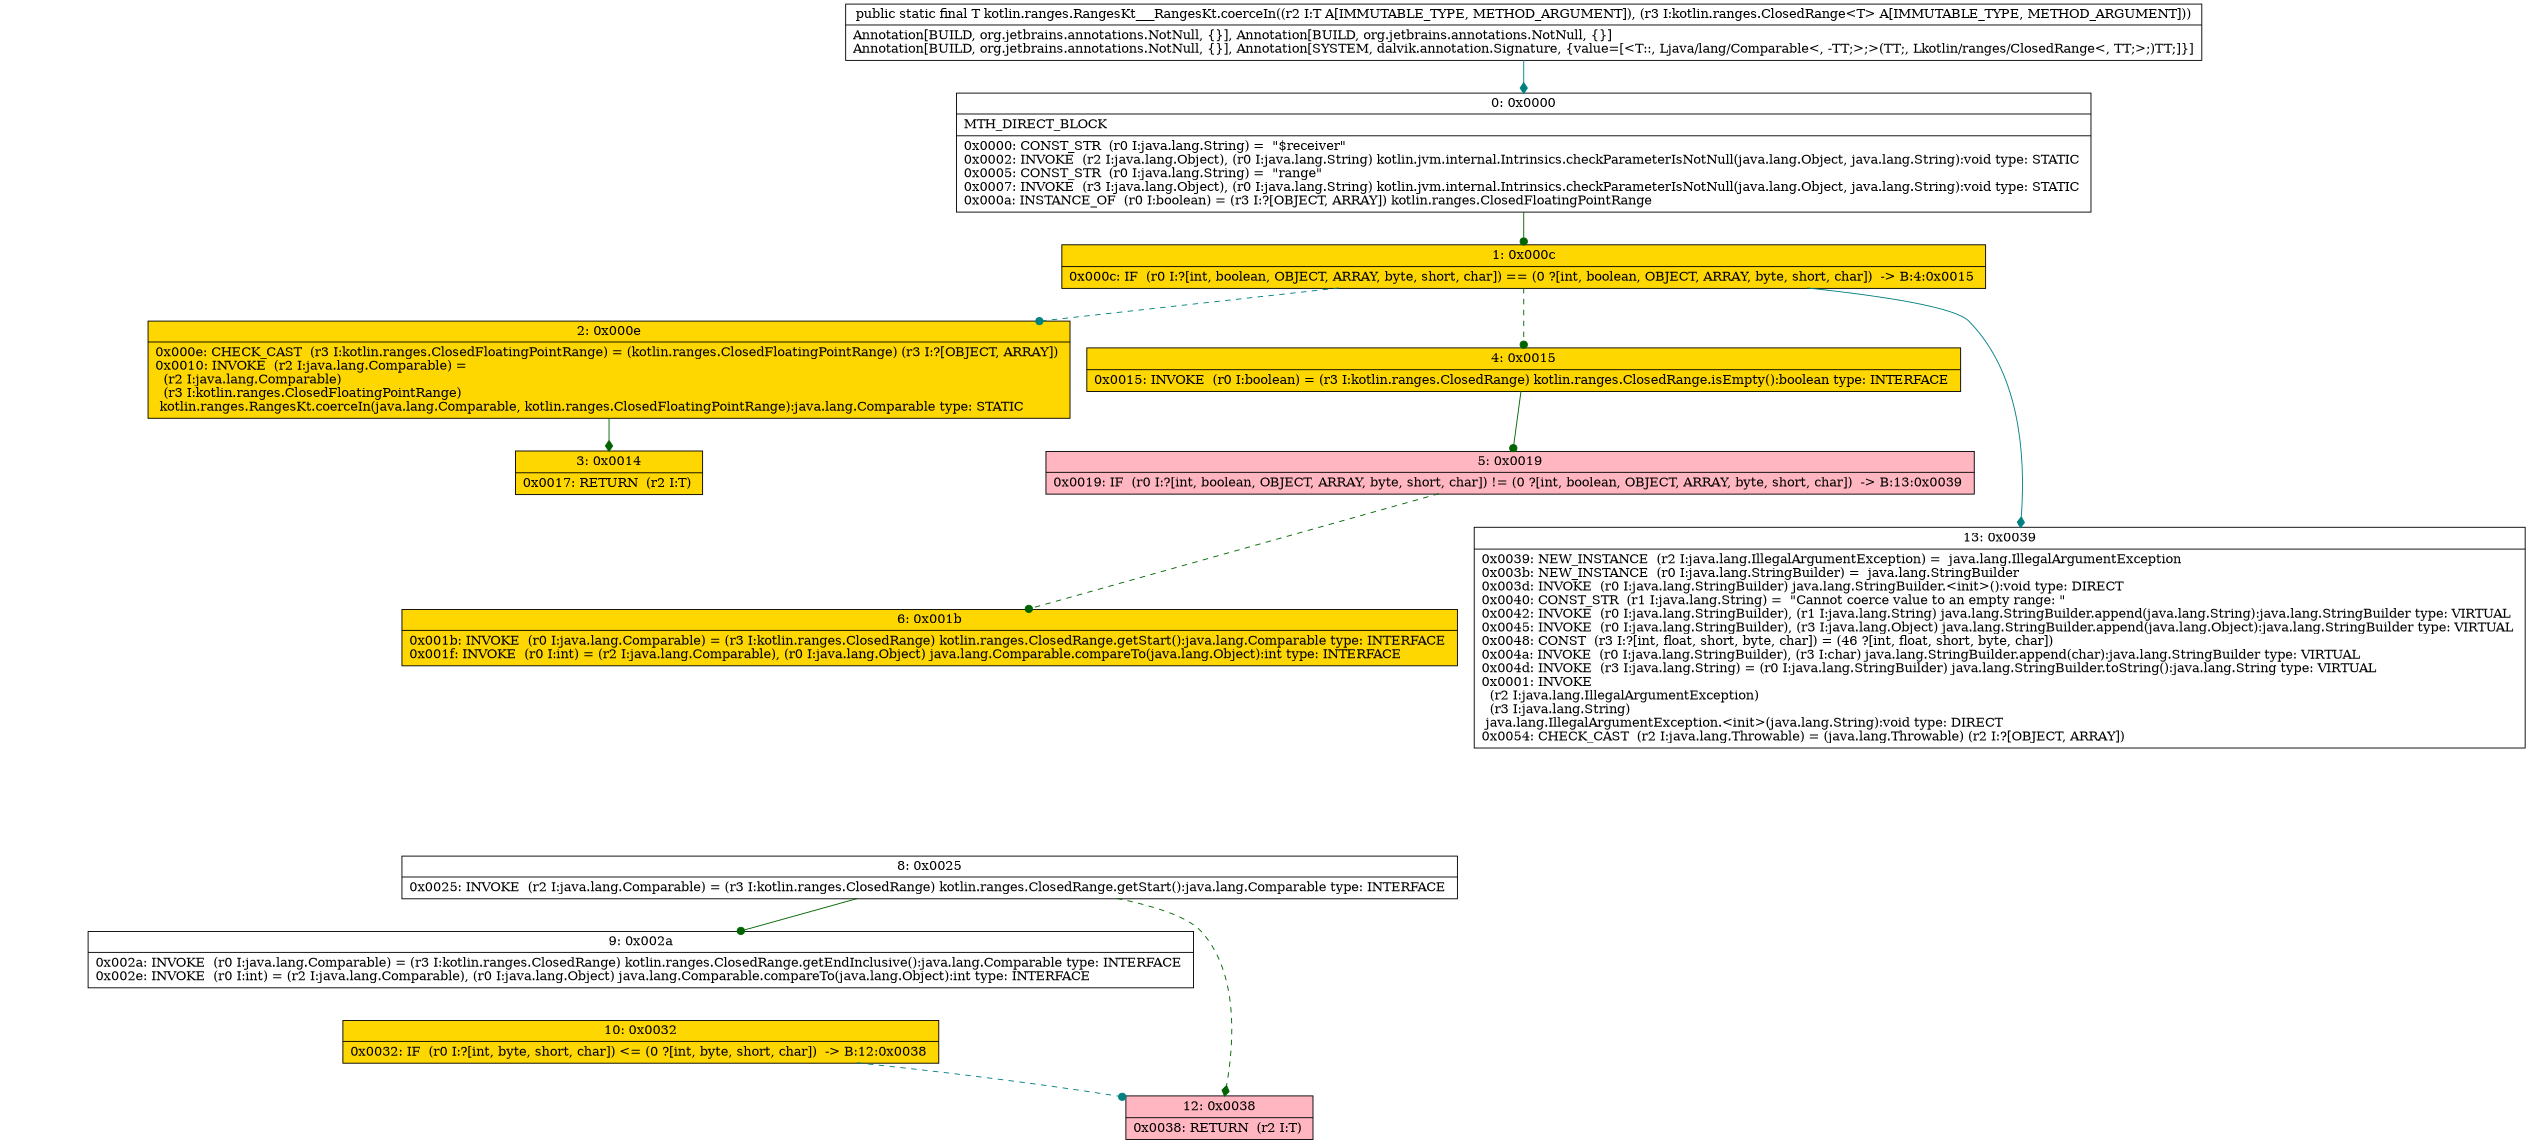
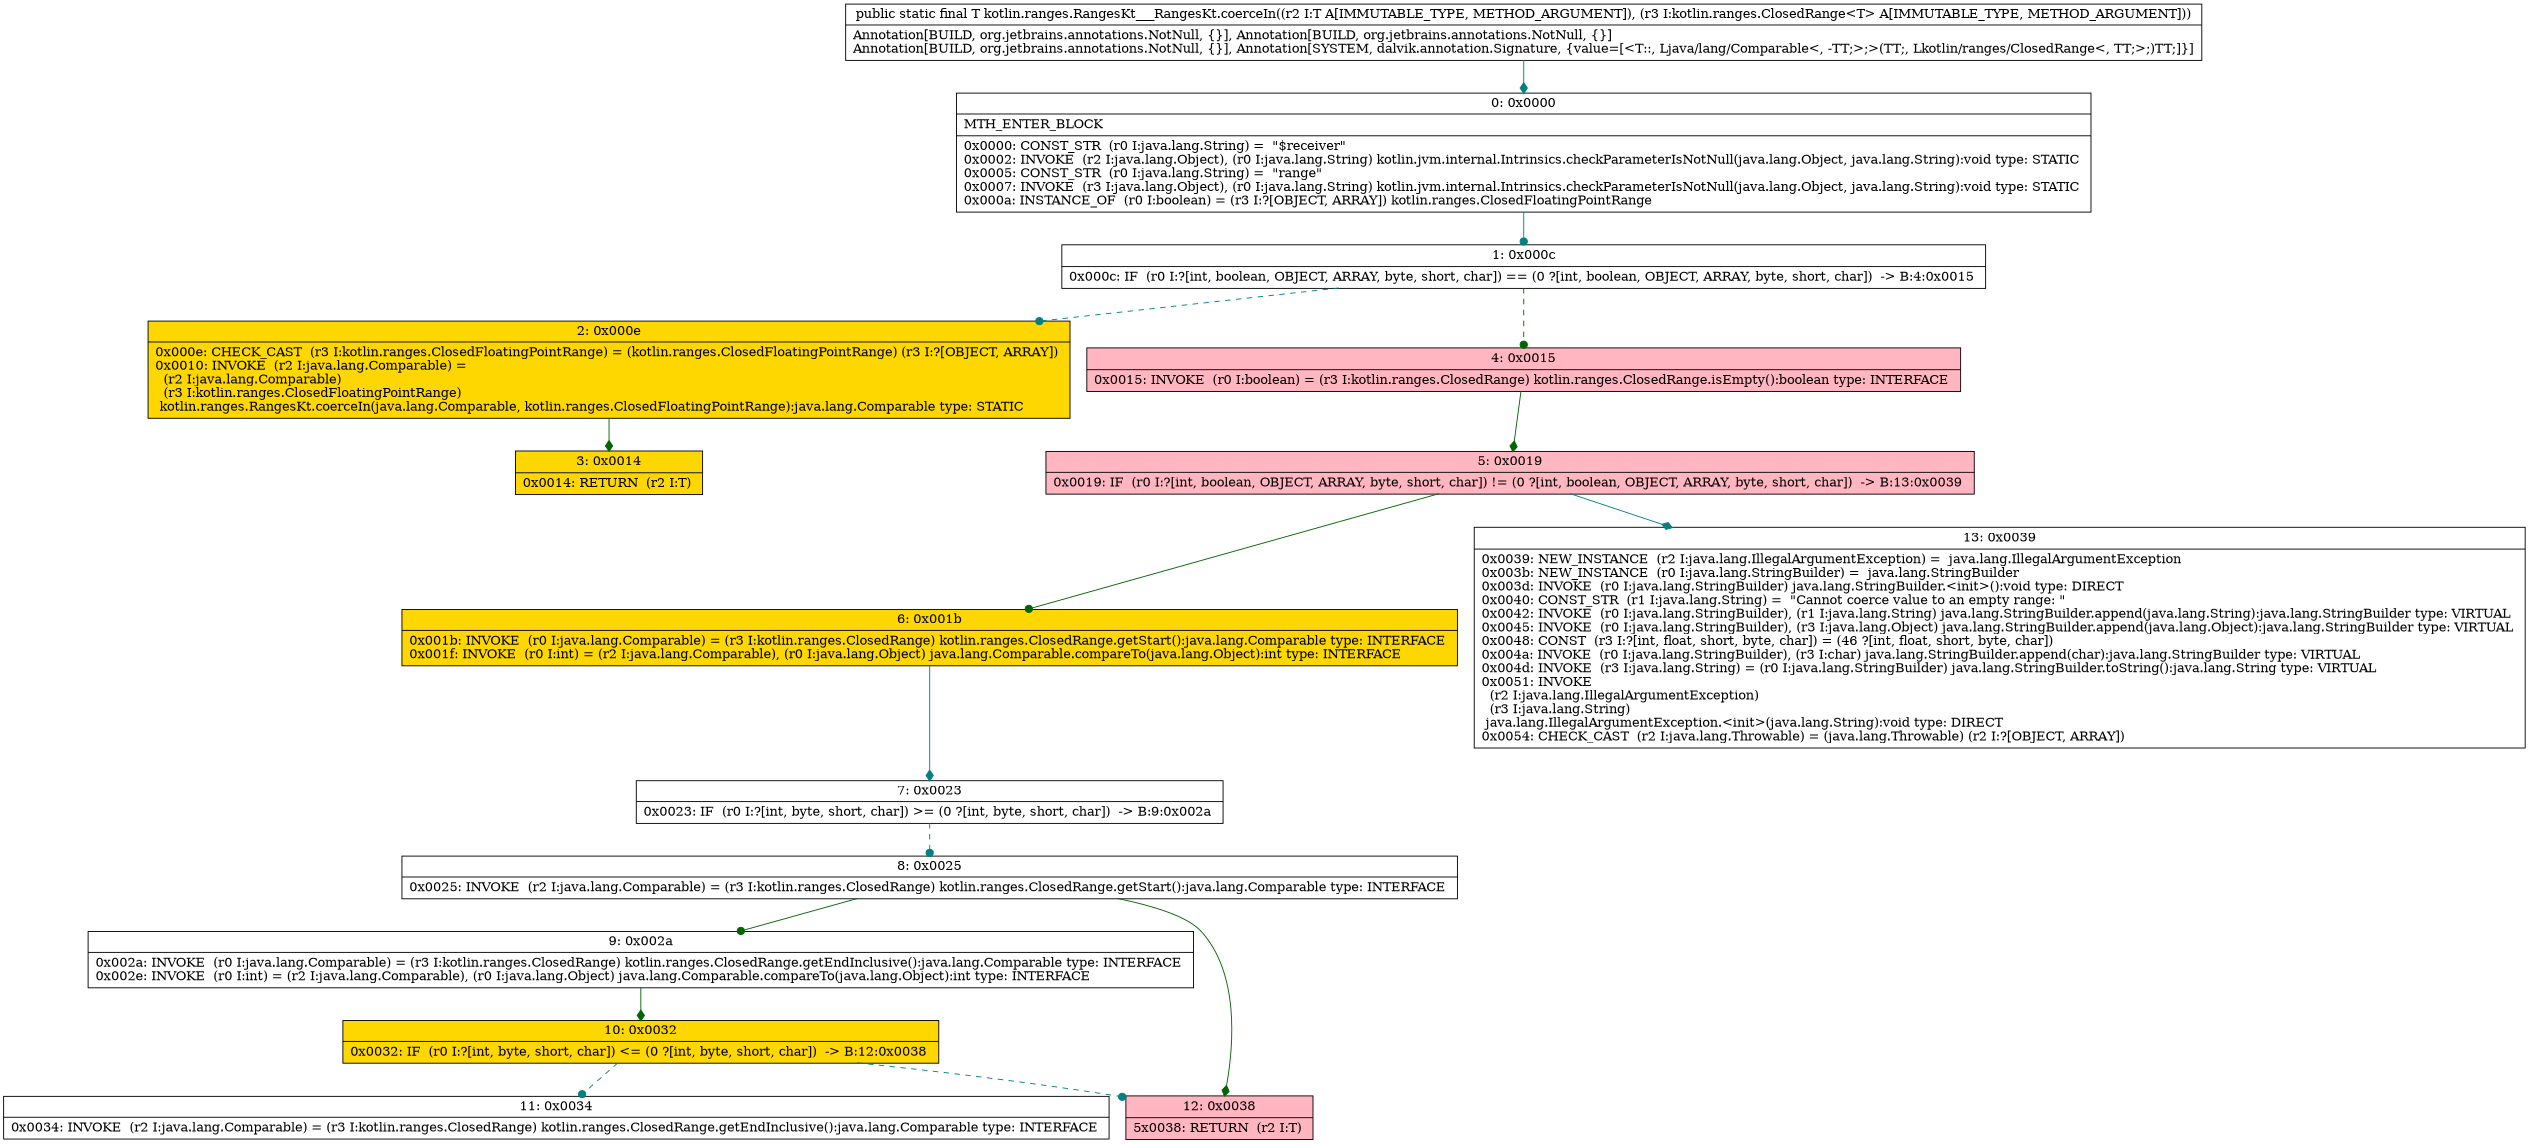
  digraph {
    node [fillcolor=white shape=record style=filled]
    edge [arrowhead=dot color=darkgreen]
-   n1 [label="{0\:\ 0x0000|MTH_DIRECT_BLOCK\l|0x0000: CONST_STR  (r0 I:java.lang.String) =  \"$receiver\" \l0x0002: INVOKE  (r2 I:java.lang.Object), (r0 I:java.lang.String) kotlin.jvm.internal.Intrinsics.checkParameterIsNotNull(java.lang.Object, java.lang.String):void type: STATIC \l0x0005: CONST_STR  (r0 I:java.lang.String) =  \"range\" \l0x0007: INVOKE  (r3 I:java.lang.Object), (r0 I:java.lang.String) kotlin.jvm.internal.Intrinsics.checkParameterIsNotNull(java.lang.Object, java.lang.String):void type: STATIC \l0x000a: INSTANCE_OF  (r0 I:boolean) = (r3 I:?[OBJECT, ARRAY]) kotlin.ranges.ClosedFloatingPointRange \l}"]
-   n2 [fillcolor=gold label="{1\:\ 0x000c|0x000c: IF  (r0 I:?[int, boolean, OBJECT, ARRAY, byte, short, char]) == (0 ?[int, boolean, OBJECT, ARRAY, byte, short, char])  \-\> B:4:0x0015 \l}"]
+   n1 [label="{0\:\ 0x0000|MTH_ENTER_BLOCK\l|0x0000: CONST_STR  (r0 I:java.lang.String) =  \"$receiver\" \l0x0002: INVOKE  (r2 I:java.lang.Object), (r0 I:java.lang.String) kotlin.jvm.internal.Intrinsics.checkParameterIsNotNull(java.lang.Object, java.lang.String):void type: STATIC \l0x0005: CONST_STR  (r0 I:java.lang.String) =  \"range\" \l0x0007: INVOKE  (r3 I:java.lang.Object), (r0 I:java.lang.String) kotlin.jvm.internal.Intrinsics.checkParameterIsNotNull(java.lang.Object, java.lang.String):void type: STATIC \l0x000a: INSTANCE_OF  (r0 I:boolean) = (r3 I:?[OBJECT, ARRAY]) kotlin.ranges.ClosedFloatingPointRange \l}"]
+   n2 [label="{1\:\ 0x000c|0x000c: IF  (r0 I:?[int, boolean, OBJECT, ARRAY, byte, short, char]) == (0 ?[int, boolean, OBJECT, ARRAY, byte, short, char])  \-\> B:4:0x0015 \l}"]
    n3 [fillcolor=gold label="{2\:\ 0x000e|0x000e: CHECK_CAST  (r3 I:kotlin.ranges.ClosedFloatingPointRange) = (kotlin.ranges.ClosedFloatingPointRange) (r3 I:?[OBJECT, ARRAY]) \l0x0010: INVOKE  (r2 I:java.lang.Comparable) = \l  (r2 I:java.lang.Comparable)\l  (r3 I:kotlin.ranges.ClosedFloatingPointRange)\l kotlin.ranges.RangesKt.coerceIn(java.lang.Comparable, kotlin.ranges.ClosedFloatingPointRange):java.lang.Comparable type: STATIC \l}"]
-   n4 [fillcolor=gold label="{4\:\ 0x0015|0x0015: INVOKE  (r0 I:boolean) = (r3 I:kotlin.ranges.ClosedRange) kotlin.ranges.ClosedRange.isEmpty():boolean type: INTERFACE \l}"]
-   n5 [fillcolor=gold label="{3\:\ 0x0014|0x0017: RETURN  (r2 I:T) \l}"]
+   n4 [fillcolor=lightpink label="{4\:\ 0x0015|0x0015: INVOKE  (r0 I:boolean) = (r3 I:kotlin.ranges.ClosedRange) kotlin.ranges.ClosedRange.isEmpty():boolean type: INTERFACE \l}"]
+   n5 [fillcolor=gold label="{3\:\ 0x0014|0x0014: RETURN  (r2 I:T) \l}"]
    n6 [fillcolor=lightpink label="{5\:\ 0x0019|0x0019: IF  (r0 I:?[int, boolean, OBJECT, ARRAY, byte, short, char]) != (0 ?[int, boolean, OBJECT, ARRAY, byte, short, char])  \-\> B:13:0x0039 \l}"]
    n7 [fillcolor=gold label="{6\:\ 0x001b|0x001b: INVOKE  (r0 I:java.lang.Comparable) = (r3 I:kotlin.ranges.ClosedRange) kotlin.ranges.ClosedRange.getStart():java.lang.Comparable type: INTERFACE \l0x001f: INVOKE  (r0 I:int) = (r2 I:java.lang.Comparable), (r0 I:java.lang.Object) java.lang.Comparable.compareTo(java.lang.Object):int type: INTERFACE \l}"]
-   n8 [label="{13\:\ 0x0039|0x0039: NEW_INSTANCE  (r2 I:java.lang.IllegalArgumentException) =  java.lang.IllegalArgumentException \l0x003b: NEW_INSTANCE  (r0 I:java.lang.StringBuilder) =  java.lang.StringBuilder \l0x003d: INVOKE  (r0 I:java.lang.StringBuilder) java.lang.StringBuilder.\<init\>():void type: DIRECT \l0x0040: CONST_STR  (r1 I:java.lang.String) =  \"Cannot coerce value to an empty range: \" \l0x0042: INVOKE  (r0 I:java.lang.StringBuilder), (r1 I:java.lang.String) java.lang.StringBuilder.append(java.lang.String):java.lang.StringBuilder type: VIRTUAL \l0x0045: INVOKE  (r0 I:java.lang.StringBuilder), (r3 I:java.lang.Object) java.lang.StringBuilder.append(java.lang.Object):java.lang.StringBuilder type: VIRTUAL \l0x0048: CONST  (r3 I:?[int, float, short, byte, char]) = (46 ?[int, float, short, byte, char]) \l0x004a: INVOKE  (r0 I:java.lang.StringBuilder), (r3 I:char) java.lang.StringBuilder.append(char):java.lang.StringBuilder type: VIRTUAL \l0x004d: INVOKE  (r3 I:java.lang.String) = (r0 I:java.lang.StringBuilder) java.lang.StringBuilder.toString():java.lang.String type: VIRTUAL \l0x0001: INVOKE  \l  (r2 I:java.lang.IllegalArgumentException)\l  (r3 I:java.lang.String)\l java.lang.IllegalArgumentException.\<init\>(java.lang.String):void type: DIRECT \l0x0054: CHECK_CAST  (r2 I:java.lang.Throwable) = (java.lang.Throwable) (r2 I:?[OBJECT, ARRAY]) \l}"]
+   n8 [label="{13\:\ 0x0039|0x0039: NEW_INSTANCE  (r2 I:java.lang.IllegalArgumentException) =  java.lang.IllegalArgumentException \l0x003b: NEW_INSTANCE  (r0 I:java.lang.StringBuilder) =  java.lang.StringBuilder \l0x003d: INVOKE  (r0 I:java.lang.StringBuilder) java.lang.StringBuilder.\<init\>():void type: DIRECT \l0x0040: CONST_STR  (r1 I:java.lang.String) =  \"Cannot coerce value to an empty range: \" \l0x0042: INVOKE  (r0 I:java.lang.StringBuilder), (r1 I:java.lang.String) java.lang.StringBuilder.append(java.lang.String):java.lang.StringBuilder type: VIRTUAL \l0x0045: INVOKE  (r0 I:java.lang.StringBuilder), (r3 I:java.lang.Object) java.lang.StringBuilder.append(java.lang.Object):java.lang.StringBuilder type: VIRTUAL \l0x0048: CONST  (r3 I:?[int, float, short, byte, char]) = (46 ?[int, float, short, byte, char]) \l0x004a: INVOKE  (r0 I:java.lang.StringBuilder), (r3 I:char) java.lang.StringBuilder.append(char):java.lang.StringBuilder type: VIRTUAL \l0x004d: INVOKE  (r3 I:java.lang.String) = (r0 I:java.lang.StringBuilder) java.lang.StringBuilder.toString():java.lang.String type: VIRTUAL \l0x0051: INVOKE  \l  (r2 I:java.lang.IllegalArgumentException)\l  (r3 I:java.lang.String)\l java.lang.IllegalArgumentException.\<init\>(java.lang.String):void type: DIRECT \l0x0054: CHECK_CAST  (r2 I:java.lang.Throwable) = (java.lang.Throwable) (r2 I:?[OBJECT, ARRAY]) \l}"]
+   n9 [label="{7\:\ 0x0023|0x0023: IF  (r0 I:?[int, byte, short, char]) \>= (0 ?[int, byte, short, char])  \-\> B:9:0x002a \l}"]
    n10 [label="{8\:\ 0x0025|0x0025: INVOKE  (r2 I:java.lang.Comparable) = (r3 I:kotlin.ranges.ClosedRange) kotlin.ranges.ClosedRange.getStart():java.lang.Comparable type: INTERFACE \l}"]
    n11 [label="{9\:\ 0x002a|0x002a: INVOKE  (r0 I:java.lang.Comparable) = (r3 I:kotlin.ranges.ClosedRange) kotlin.ranges.ClosedRange.getEndInclusive():java.lang.Comparable type: INTERFACE \l0x002e: INVOKE  (r0 I:int) = (r2 I:java.lang.Comparable), (r0 I:java.lang.Object) java.lang.Comparable.compareTo(java.lang.Object):int type: INTERFACE \l}"]
-   n12 [fillcolor=lightpink label="{12\:\ 0x0038|0x0038: RETURN  (r2 I:T) \l}"]
+   n12 [fillcolor=lightpink label="{12\:\ 0x0038|5x0038: RETURN  (r2 I:T) \l}"]
    n13 [fillcolor=gold label="{10\:\ 0x0032|0x0032: IF  (r0 I:?[int, byte, short, char]) \<= (0 ?[int, byte, short, char])  \-\> B:12:0x0038 \l}"]
+   n14 [label="{11\:\ 0x0034|0x0034: INVOKE  (r2 I:java.lang.Comparable) = (r3 I:kotlin.ranges.ClosedRange) kotlin.ranges.ClosedRange.getEndInclusive():java.lang.Comparable type: INTERFACE \l}"]
    n15 [label="{public static final T kotlin.ranges.RangesKt___RangesKt.coerceIn((r2 I:T A[IMMUTABLE_TYPE, METHOD_ARGUMENT]), (r3 I:kotlin.ranges.ClosedRange\<T\> A[IMMUTABLE_TYPE, METHOD_ARGUMENT]))  | Annotation[BUILD, org.jetbrains.annotations.NotNull, \{\}], Annotation[BUILD, org.jetbrains.annotations.NotNull, \{\}]\lAnnotation[BUILD, org.jetbrains.annotations.NotNull, \{\}], Annotation[SYSTEM, dalvik.annotation.Signature, \{value=[\<T::, Ljava\/lang\/Comparable\<, \-TT;\>;\>(TT;, Lkotlin\/ranges\/ClosedRange\<, TT;\>;)TT;]\}]\l}"]
-   n1 -> n2
+   n1 -> n2 [color=teal]
    n2 -> n3 [color=teal style=dashed]
    n2 -> n4 [style=dashed]
    n3 -> n5 [arrowhead=diamond]
-   n4 -> n6
-   n6 -> n7 [style=dashed]
-   n2 -> n8 [arrowhead=diamond color=teal]
+   n4 -> n6 [arrowhead=diamond]
+   n6 -> n7 [style=solid]
+   n6 -> n8 [arrowhead=diamond color=teal]
+   n7 -> n9 [arrowhead=diamond color=teal]
+   n9 -> n10 [color=teal style=dashed]
    n10 -> n11
-   n10 -> n12 [arrowhead=diamond style=dashed]
+   n10 -> n12 [arrowhead=diamond]
+   n11 -> n13 [arrowhead=diamond]
    n13 -> n12 [color=teal style=dashed]
+   n13 -> n14 [color=teal style=dashed]
    n15 -> n1 [arrowhead=diamond color=teal]
  }
